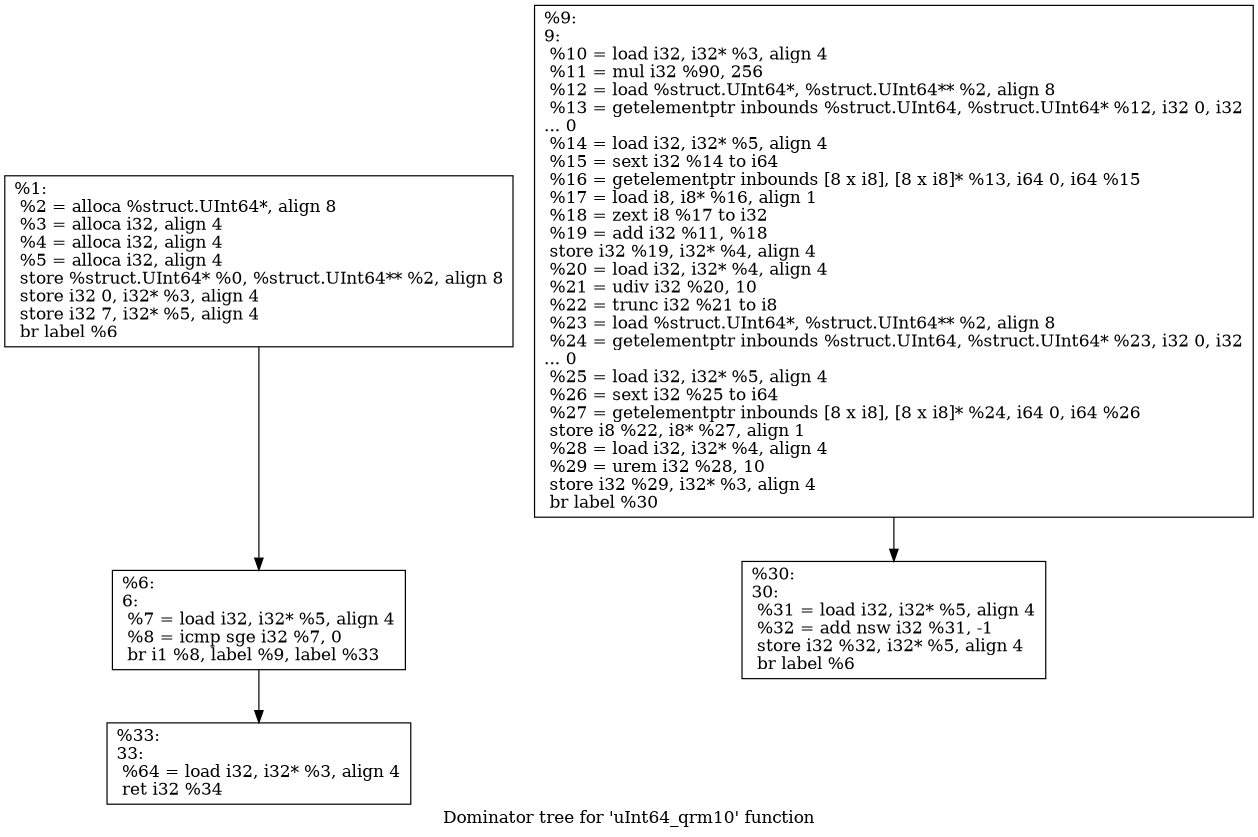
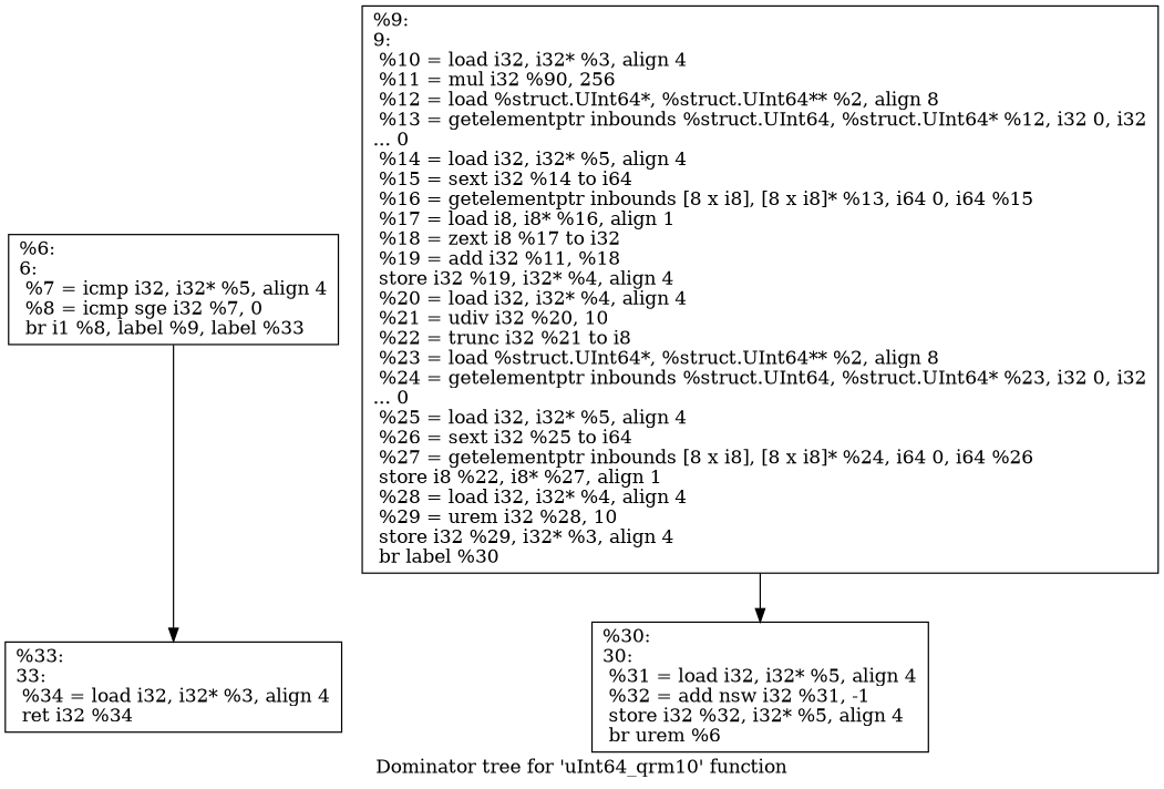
  digraph {
    label="Dominator tree for 'uInt64_qrm10' function"
    node [shape=record]
-   n1 [label="{%1:\l  %2 = alloca %struct.UInt64*, align 8\l  %3 = alloca i32, align 4\l  %4 = alloca i32, align 4\l  %5 = alloca i32, align 4\l  store %struct.UInt64* %0, %struct.UInt64** %2, align 8\l  store i32 0, i32* %3, align 4\l  store i32 7, i32* %5, align 4\l  br label %6\l}"]
-   n2 [label="{%6:\l6:                                                \l  %7 = load i32, i32* %5, align 4\l  %8 = icmp sge i32 %7, 0\l  br i1 %8, label %9, label %33\l}"]
-   n3 [label="{%33:\l33:                                               \l  %64 = load i32, i32* %3, align 4\l  ret i32 %34\l}"]
+   n2 [label="{%6:\l6:                                                \l  %7 = icmp i32, i32* %5, align 4\l  %8 = icmp sge i32 %7, 0\l  br i1 %8, label %9, label %33\l}"]
+   n3 [label="{%33:\l33:                                               \l  %34 = load i32, i32* %3, align 4\l  ret i32 %34\l}"]
    n4 [label="{%9:\l9:                                                \l  %10 = load i32, i32* %3, align 4\l  %11 = mul i32 %90, 256\l  %12 = load %struct.UInt64*, %struct.UInt64** %2, align 8\l  %13 = getelementptr inbounds %struct.UInt64, %struct.UInt64* %12, i32 0, i32\l... 0\l  %14 = load i32, i32* %5, align 4\l  %15 = sext i32 %14 to i64\l  %16 = getelementptr inbounds [8 x i8], [8 x i8]* %13, i64 0, i64 %15\l  %17 = load i8, i8* %16, align 1\l  %18 = zext i8 %17 to i32\l  %19 = add i32 %11, %18\l  store i32 %19, i32* %4, align 4\l  %20 = load i32, i32* %4, align 4\l  %21 = udiv i32 %20, 10\l  %22 = trunc i32 %21 to i8\l  %23 = load %struct.UInt64*, %struct.UInt64** %2, align 8\l  %24 = getelementptr inbounds %struct.UInt64, %struct.UInt64* %23, i32 0, i32\l... 0\l  %25 = load i32, i32* %5, align 4\l  %26 = sext i32 %25 to i64\l  %27 = getelementptr inbounds [8 x i8], [8 x i8]* %24, i64 0, i64 %26\l  store i8 %22, i8* %27, align 1\l  %28 = load i32, i32* %4, align 4\l  %29 = urem i32 %28, 10\l  store i32 %29, i32* %3, align 4\l  br label %30\l}"]
-   n5 [label="{%30:\l30:                                               \l  %31 = load i32, i32* %5, align 4\l  %32 = add nsw i32 %31, -1\l  store i32 %32, i32* %5, align 4\l  br label %6\l}"]
-   n1 -> n2
+   n5 [label="{%30:\l30:                                               \l  %31 = load i32, i32* %5, align 4\l  %32 = add nsw i32 %31, -1\l  store i32 %32, i32* %5, align 4\l  br urem %6\l}"]
    n2 -> n3
    n4 -> n5
  }
